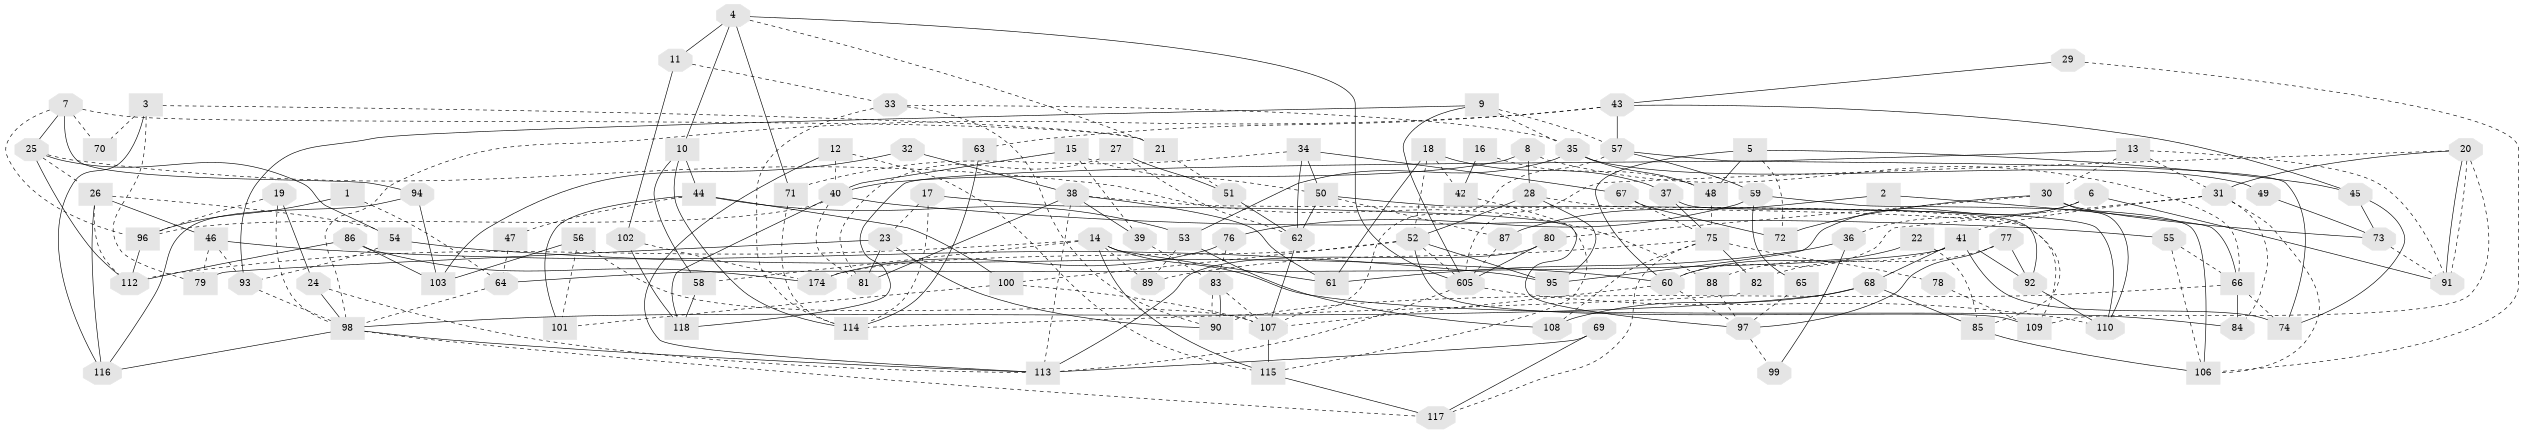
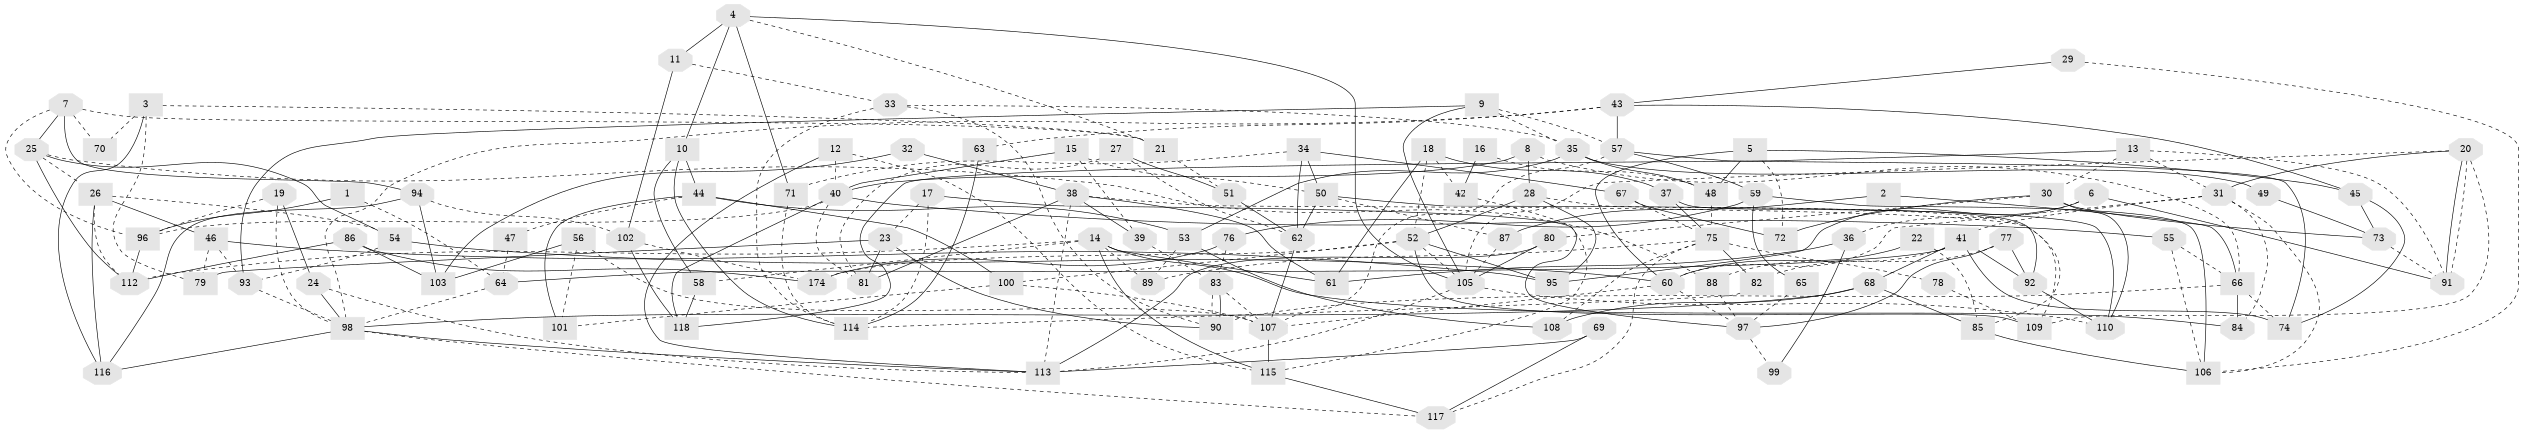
  graph {
    node [color=gray90 shape=octagon style=filled]
    edge [style=solid]
    1 [shape=box]
    64
    96 [shape=box]
    98 [shape=box]
    112
    2 [shape=box]
    66 [shape=box]
    87
    84
    90 [shape=box]
    74 [shape=box]
-   105 [label=605]
+   105
    3 [shape=box]
    21 [shape=box]
    70 [shape=box]
    79 [shape=box]
    116
    51
    4
    10 [shape=box]
    11
    71 [shape=box]
    44 [shape=box]
    58 [shape=box]
    114 [shape=box]
    33
    102
    113 [shape=box]
    110
    5 [shape=box]
    45
    48 [shape=box]
    60
    72 [shape=box]
    73
    75 [shape=box]
    97
    107
    6
    36
    91
    95 [shape=box]
    61 [shape=box]
    99
    7
    25
    94
    26 [shape=box]
    54 [shape=box]
    88 [shape=box]
    103 [shape=box]
    8
    28
    40
    52
    85 [shape=box]
    n57 [label=118 shape=box]
    81
    55
    9 [shape=box]
    35
    57
    93
    49
    53 [shape=box]
    59
    47 [shape=box]
    100 [shape=box]
    101 [shape=box]
    n70 [label=174]
    12 [shape=box]
    115 [shape=box]
    117
    13 [shape=box]
    30 [shape=box]
    31
    80
    106 [shape=box]
    41 [shape=box]
    14
    89
    15 [shape=box]
    39
    50 [shape=box]
    83
    62
    16 [shape=box]
    42 [shape=box]
    17
    23
    18 [shape=box]
    37
    92
    109 [shape=box]
    19
    24
    20
    22 [shape=box]
    46 [shape=box]
    27 [shape=box]
    29
    43
    63 [shape=box]
    68
    32
    38
    34 [shape=box]
    67
    108
    78
    82 [shape=box]
    56 [shape=box]
    65 [shape=box]
    76
    69
    77
    86
    1 -- 64 [style=dashed]
    1 -- 96
    64 -- 98 [style=dashed]
    96 -- 112
    98 -- 116
    98 -- 113
    98 -- 117 [style=dashed]
    2 -- 66
    2 -- 87
    66 -- 84
    66 -- 90 [style=dashed]
    66 -- 74 [style=dashed]
    87 -- 105 [style=dashed]
    105 -- 113 [style=dashed]
    105 -- 110 [style=dashed]
    3 -- 21 [style=dashed]
    3 -- 70 [style=dashed]
    3 -- 79 [style=dashed]
    3 -- 116
    21 -- 51 [style=dashed]
    51 -- 62
    4 -- 105
    4 -- 21 [style=dashed]
    4 -- 10
    4 -- 11
    4 -- 71
    10 -- 44
    10 -- 58
    10 -- 114
    11 -- 33 [style=dashed]
    11 -- 102
    71 -- 114 [style=dashed]
    44 -- 53
    44 -- 47 [style=dashed]
    44 -- 100
    44 -- 101
    58 -- n57
    33 -- 90 [style=dashed]
    33 -- 114 [style=dashed]
    33 -- 35 [style=dashed]
    102 -- n57
    102 -- n70 [style=dashed]
    5 -- 45
    5 -- 48
    5 -- 60
    5 -- 72 [style=dashed]
    45 -- 74
    45 -- 73
    48 -- 75 [style=dashed]
    60 -- 97 [style=dashed]
    60 -- 107 [style=dashed]
    73 -- 91 [style=dashed]
    75 -- 117 [style=dashed]
    75 -- 89 [style=dashed]
    75 -- 108 [style=dashed]
    75 -- 78 [style=dashed]
    75 -- 82
    97 -- 99 [style=dashed]
    107 -- 115
    6 -- 36 [style=dashed]
    6 -- 91
    6 -- 95
    36 -- 61
    36 -- 99
    7 -- 96 [style=dashed]
    7 -- 21 [style=dashed]
    7 -- 70 [style=dashed]
    7 -- 25
    7 -- 94
    25 -- 112
    25 -- 26 [style=dashed]
    25 -- 54
    25 -- 88 [style=dashed]
    94 -- 116
+   94 -- 102 [style=dashed]
    94 -- 103
    26 -- 112 [style=dashed]
    26 -- 116
    26 -- 54 [style=dashed]
    26 -- 46
    54 -- 60
    54 -- 93 [style=dashed]
    88 -- 97 [style=dashed]
    8 -- 66 [style=dashed]
    8 -- 28
    8 -- 40
    28 -- 95
    28 -- 52
    28 -- 85 [style=dashed]
    40 -- 96 [style=dashed]
    40 -- n57
    40 -- 81 [style=dashed]
    40 -- 55
    52 -- 105 [style=dashed]
    52 -- 95
    52 -- 100 [style=dashed]
    52 -- n70 [style=dashed]
    52 -- 109
    85 -- 106
    55 -- 66 [style=dashed]
    55 -- 106 [style=dashed]
    9 -- 105
    9 -- 35 [style=dashed]
    9 -- 57 [style=dashed]
    9 -- 93
    35 -- 48
    35 -- 49
    35 -- 53
    57 -- 74
    57 -- 107 [style=dashed]
    57 -- 59
    93 -- 98 [style=dashed]
    49 -- 73
    53 -- 89 [style=dashed]
    53 -- 108
    59 -- 106
    59 -- 65
    59 -- 76
    47 -- 64 [style=dashed]
    100 -- 107 [style=dashed]
    100 -- 101 [style=dashed]
    12 -- 113
    12 -- 40 [style=dashed]
    12 -- 115 [style=dashed]
    115 -- 117
    13 -- 91 [style=dashed]
    13 -- n57
    13 -- 30 [style=dashed]
    13 -- 31 [style=dashed]
    30 -- 110
    30 -- 72
    30 -- 73
    30 -- 80 [style=dashed]
    31 -- 84 [style=dashed]
    31 -- 60 [style=dashed]
    31 -- 106 [style=dashed]
    31 -- 41 [style=dashed]
    80 -- 105
    80 -- 113
    41 -- 64
    41 -- 74
    41 -- 88 [style=dashed]
    41 -- 92
    41 -- 68
    14 -- 112 [style=dashed]
    14 -- 84
    14 -- 58 [style=dashed]
    14 -- 61
    14 -- 115
    14 -- 89 [style=dashed]
    15 -- 40
    15 -- 39 [style=dashed]
    15 -- 50 [style=dashed]
    39 -- 83 [style=dashed]
    50 -- 87 [style=dashed]
    50 -- 110
    50 -- 62
    83 -- 90 [style=dashed]
    83 -- 90
    83 -- 107 [style=dashed]
    62 -- 107
    16 -- 48 [style=dashed]
    16 -- 42
    42 -- 115 [style=dashed]
    17 -- 114 [style=dashed]
    17 -- 97
    17 -- 23 [style=dashed]
    23 -- 90
    23 -- 79
    23 -- 81
    18 -- 61
    18 -- 52 [style=dashed]
    18 -- 42 [style=dashed]
    18 -- 37
    37 -- 75
    37 -- 92
    92 -- 110
    19 -- 96 [style=dashed]
    19 -- 98 [style=dashed]
    19 -- 24
    24 -- 98
    24 -- 113 [style=dashed]
    20 -- 105 [style=dashed]
    20 -- 91
    20 -- 91 [style=dashed]
    20 -- 31
    20 -- 109 [style=dashed]
    22 -- 60
    22 -- 85 [style=dashed]
    46 -- 79 [style=dashed]
    46 -- 95
    46 -- 93 [style=dashed]
    27 -- 51
    27 -- 81 [style=dashed]
    27 -- 62 [style=dashed]
    29 -- 106 [style=dashed]
    29 -- 43
    43 -- 98 [style=dashed]
    43 -- 45
    43 -- 57
    43 -- 63 [style=dashed]
    63 -- 114
    68 -- 98
    68 -- 85
    68 -- 108
    32 -- 103
    32 -- 38
    38 -- 113 [style=dashed]
    38 -- 61
    38 -- 81
    38 -- 39
    38 -- 109 [style=dashed]
    34 -- 71 [style=dashed]
    34 -- 50
    34 -- 62
    34 -- 67
    67 -- 72
    67 -- 75 [style=dashed]
    78 -- 109 [style=dashed]
    82 -- 114 [style=dashed]
    56 -- 107 [style=dashed]
    56 -- 103
    56 -- 101 [style=dashed]
    65 -- 97 [style=dashed]
    76 -- n70
    76 -- 83 [style=dashed]
    69 -- 113
    69 -- 117
    77 -- 97
    77 -- 92
    77 -- 82 [style=dashed]
    86 -- 112
    86 -- 103
    86 -- n70
  }
